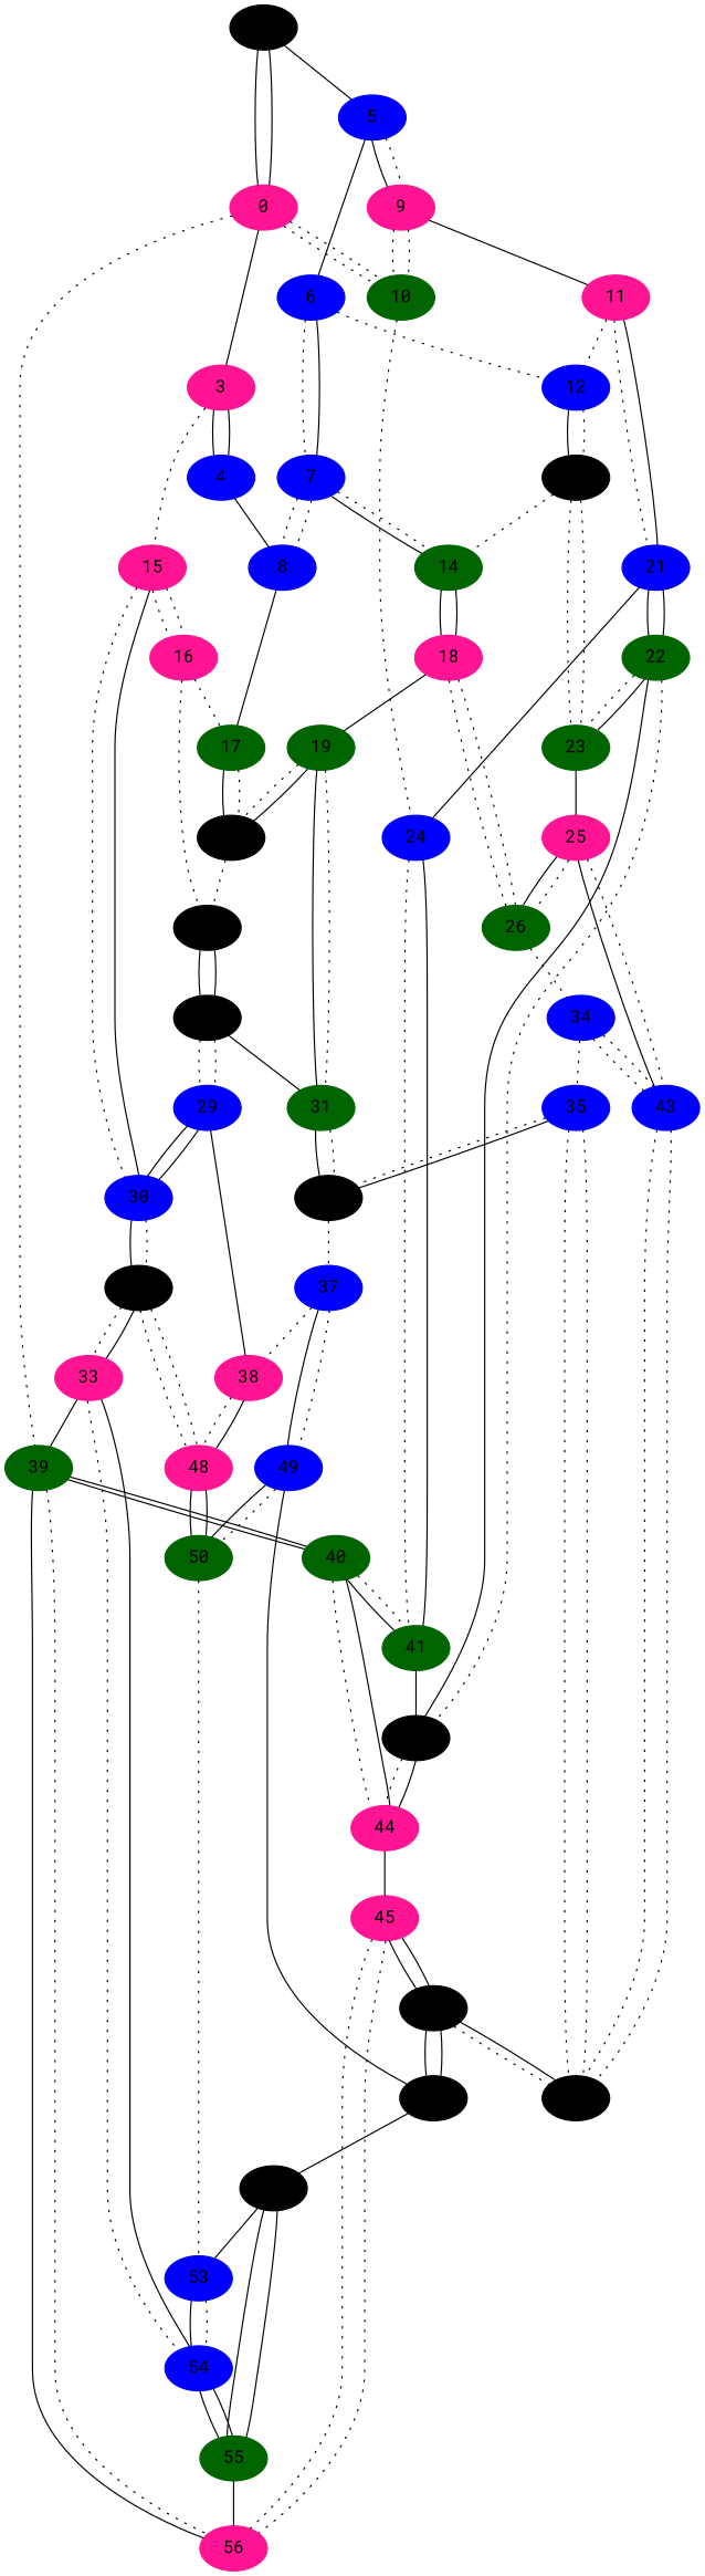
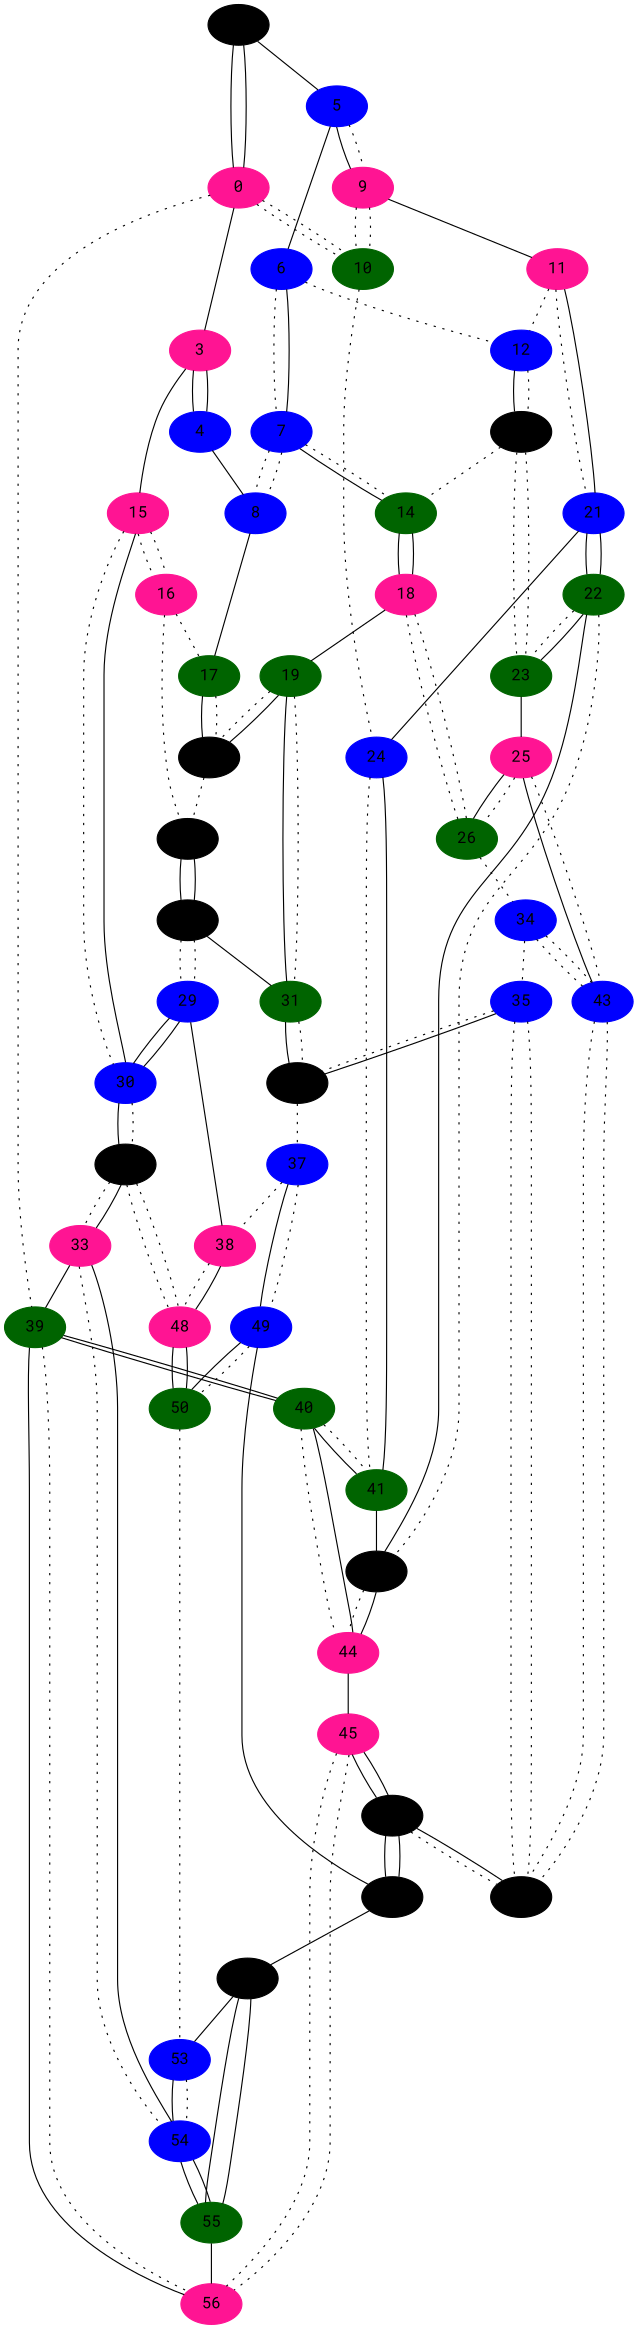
  graph {
    fontname="Roboto Mono"
    node [color=blue fontname="Roboto Mono" style=filled]
    edge [fontname="Roboto Mono" style=solid]
    1 [color=black]
    n2 [color=deeppink label=0]
    5
    3 [color=deeppink]
    10 [color=darkgreen]
    39 [color=darkgreen]
    6
    9 [color=deeppink]
    4
    15 [color=deeppink]
    24
    40 [color=darkgreen]
    56 [color=deeppink]
    8
    16 [color=deeppink]
    30
    33 [color=deeppink]
    54
    17 [color=darkgreen]
    7
    12
    11 [color=deeppink]
    14 [color=darkgreen]
    13 [color=black]
    18 [color=deeppink]
    20 [color=black]
    21
    41 [color=darkgreen]
    22 [color=darkgreen]
    23 [color=darkgreen]
    25 [color=deeppink]
    19 [color=darkgreen]
    26 [color=darkgreen]
    27 [color=black]
    32 [color=black]
    28 [color=black]
    31 [color=darkgreen]
    34
    36 [color=black]
    42 [color=black]
    44 [color=deeppink]
    43
    47 [color=black]
    35
    29
    38 [color=deeppink]
    48 [color=deeppink]
    37
    50 [color=darkgreen]
    55 [color=darkgreen]
    49
    51 [color=black]
    45 [color=deeppink]
    46 [color=black]
    52 [color=black]
    53
    1 -- n2
    1 -- n2
    1 -- 5
    n2 -- 3
    n2 -- 10 [style=dotted]
    n2 -- 10 [style=dotted]
    n2 -- 39 [style=dotted]
    5 -- 6
    5 -- 9
    5 -- 9 [style=dotted]
    3 -- 4
    3 -- 4
-   3 -- 15 [style=dotted]
+   3 -- 15
    10 -- 24 [style=dotted]
    39 -- 40
    39 -- 40
    39 -- 56
    39 -- 56 [style=dotted]
    6 -- 7 [style=dotted]
    6 -- 7
    6 -- 12 [style=dotted]
    9 -- 10 [style=dotted]
    9 -- 10 [style=dotted]
    9 -- 11
    4 -- 8
    15 -- 16 [style=dotted]
    15 -- 16 [style=dotted]
    15 -- 30 [style=dotted]
    15 -- 30
    24 -- 41 [style=dotted]
    24 -- 41
    40 -- 41
    40 -- 41 [style=dotted]
    40 -- 44 [style=dotted]
    40 -- 44
    8 -- 17
    16 -- 17 [style=dotted]
    16 -- 27 [style=dotted]
    30 -- 32
    30 -- 32 [style=dotted]
    33 -- 39
    33 -- 54 [style=dotted]
    33 -- 54
    54 -- 55
    54 -- 55
    17 -- 20
    17 -- 20 [style=dotted]
    7 -- 8 [style=dotted]
    7 -- 8 [style=dotted]
    7 -- 14
    7 -- 14 [style=dotted]
    12 -- 13
    12 -- 13 [style=dotted]
    11 -- 12 [style=dotted]
    11 -- 21 [style=dotted]
    11 -- 21
    14 -- 18
    14 -- 18
    13 -- 14 [style=dotted]
    13 -- 23 [style=dotted]
    13 -- 23 [style=dotted]
    18 -- 19
    18 -- 26 [style=dotted]
    18 -- 26 [style=dotted]
    20 -- 27 [style=dotted]
    21 -- 24
    21 -- 22
    21 -- 22
    41 -- 42
    22 -- 23 [style=dotted]
    22 -- 23
    22 -- 42
    22 -- 42 [style=dotted]
    23 -- 25
    25 -- 26
    25 -- 26 [style=dotted]
    25 -- 43
    25 -- 43 [style=dotted]
    19 -- 20 [style=dotted]
    19 -- 20
    19 -- 31
    19 -- 31 [style=dotted]
    26 -- 34 [style=dotted]
    27 -- 28
    27 -- 28
    32 -- 33 [style=dotted]
    32 -- 33
    32 -- 48 [style=dotted]
    32 -- 48 [style=dotted]
    28 -- 31
    28 -- 29 [style=dotted]
    28 -- 29 [style=dotted]
    31 -- 36
    31 -- 36 [style=dotted]
    34 -- 43 [style=dotted]
    34 -- 43 [style=dotted]
    34 -- 35 [style=dotted]
    36 -- 37 [style=dotted]
    42 -- 44 [style=dotted]
    42 -- 44
    44 -- 45
    43 -- 47 [style=dotted]
    43 -- 47 [style=dotted]
    35 -- 36 [style=dotted]
    35 -- 36
    35 -- 47 [style=dotted]
    35 -- 47 [style=dotted]
    29 -- 30
    29 -- 30
    29 -- 38
    38 -- 48 [style=dotted]
    38 -- 48
    48 -- 50
    48 -- 50
    37 -- 38 [style=dotted]
    37 -- 49
    37 -- 49 [style=dotted]
    50 -- 53 [style=dotted]
    55 -- 56
    49 -- 50
    49 -- 50 [style=dotted]
    49 -- 51
    51 -- 52
    45 -- 56 [style=dotted]
    45 -- 56 [style=dotted]
    45 -- 46
    45 -- 46
    46 -- 47 [style=dotted]
    46 -- 47
    46 -- 51
    46 -- 51
    52 -- 55
    52 -- 55
    52 -- 53
    53 -- 54
    53 -- 54 [style=dotted]
  }
